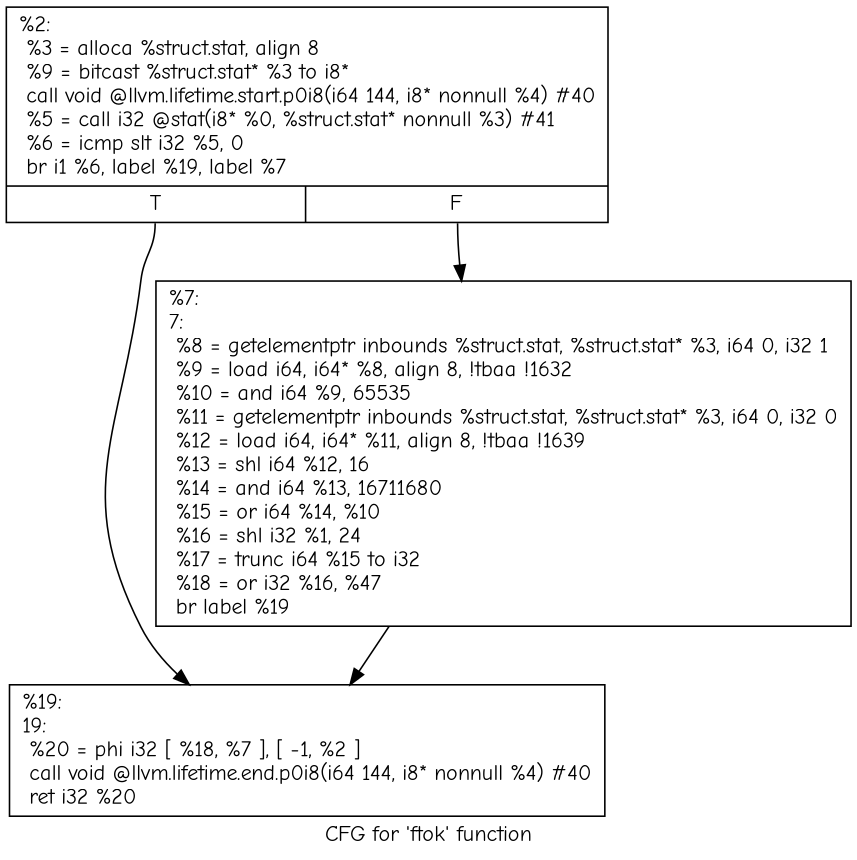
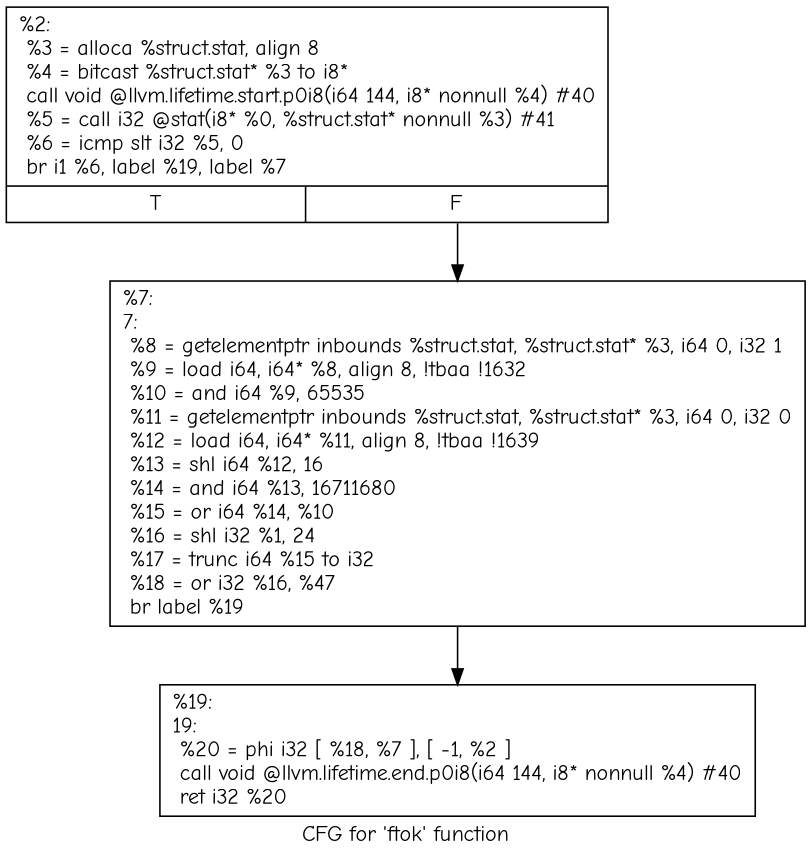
  digraph {
    fontname="Comic Neue"
    label="CFG for 'ftok' function"
    node [fontname="Comic Neue" shape=record]
    edge [fontname="Comic Neue"]
-   n1 [label="{%2:\l  %3 = alloca %struct.stat, align 8\l  %9 = bitcast %struct.stat* %3 to i8*\l  call void @llvm.lifetime.start.p0i8(i64 144, i8* nonnull %4) #40\l  %5 = call i32 @stat(i8* %0, %struct.stat* nonnull %3) #41\l  %6 = icmp slt i32 %5, 0\l  br i1 %6, label %19, label %7\l|{<s0>T|<s1>F}}"]
+   n1 [label="{%2:\l  %3 = alloca %struct.stat, align 8\l  %4 = bitcast %struct.stat* %3 to i8*\l  call void @llvm.lifetime.start.p0i8(i64 144, i8* nonnull %4) #40\l  %5 = call i32 @stat(i8* %0, %struct.stat* nonnull %3) #41\l  %6 = icmp slt i32 %5, 0\l  br i1 %6, label %19, label %7\l|{<s0>T|<s1>F}}"]
    n2 [label="{%19:\l19:                                               \l  %20 = phi i32 [ %18, %7 ], [ -1, %2 ]\l  call void @llvm.lifetime.end.p0i8(i64 144, i8* nonnull %4) #40\l  ret i32 %20\l}"]
    n3 [label="{%7:\l7:                                                \l  %8 = getelementptr inbounds %struct.stat, %struct.stat* %3, i64 0, i32 1\l  %9 = load i64, i64* %8, align 8, !tbaa !1632\l  %10 = and i64 %9, 65535\l  %11 = getelementptr inbounds %struct.stat, %struct.stat* %3, i64 0, i32 0\l  %12 = load i64, i64* %11, align 8, !tbaa !1639\l  %13 = shl i64 %12, 16\l  %14 = and i64 %13, 16711680\l  %15 = or i64 %14, %10\l  %16 = shl i32 %1, 24\l  %17 = trunc i64 %15 to i32\l  %18 = or i32 %16, %47\l  br label %19\l}"]
-   n1 -> n2 [tailport=s0]
    n1 -> n3 [tailport=s1]
    n3 -> n2
  }
